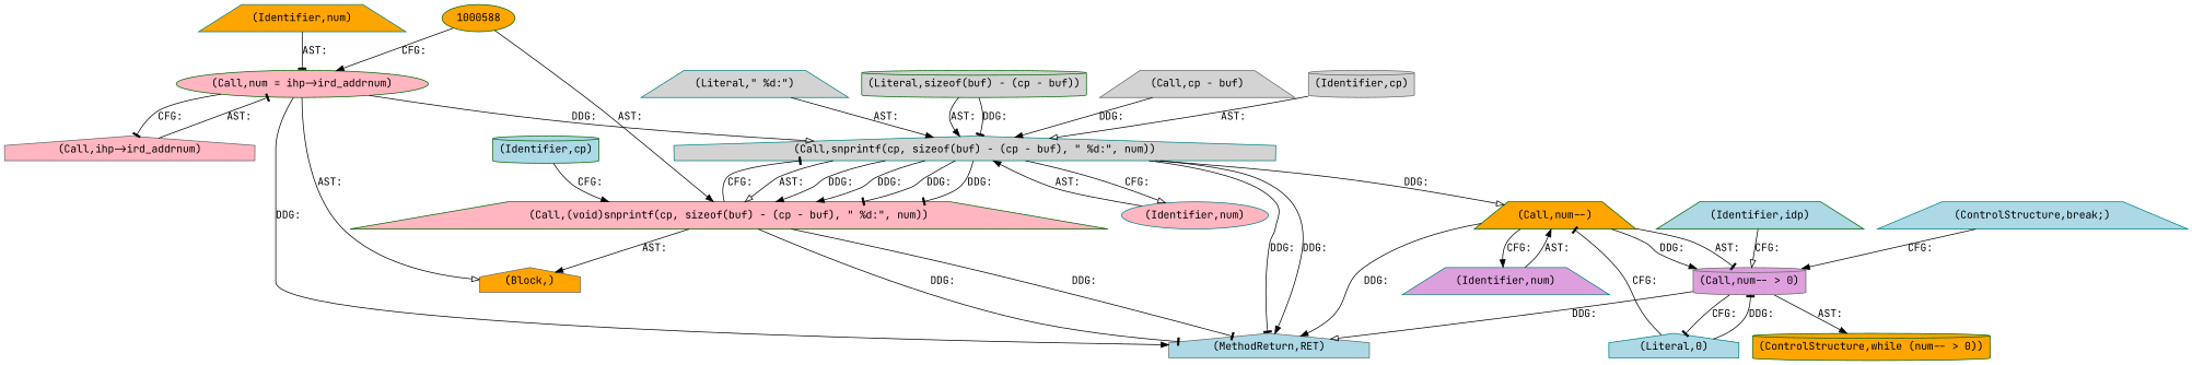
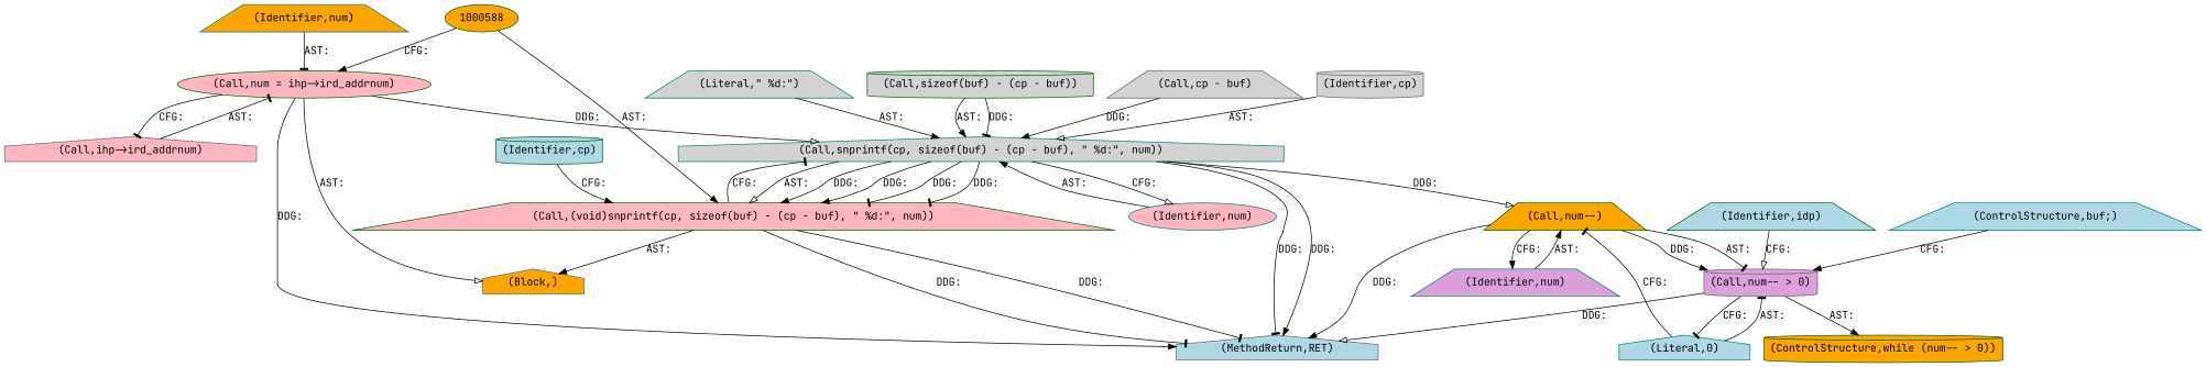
  digraph {
    fontname="JetBrains Mono"
    node [color=darkgreen fillcolor=lightgrey fontname="JetBrains Mono" shape=trapezium style=filled]
    edge [arrowhead=normal fontname="JetBrains Mono"]
    n1 [fillcolor=lightpink label="(Call,num = ihp->ird_addrnum)" shape=ellipse]
    n2 [color=teal label="(Call,snprintf(cp, sizeof(buf) - (cp - buf), \" %d:\", num))" shape=house]
    n3 [color=gray40 fillcolor=orange label="(Block,)" shape=house]
    n4 [color=gray40 fillcolor=lightpink label="(Call,ihp->ird_addrnum)" shape=house]
    n5 [color=gray40 fillcolor=lightblue label="(MethodReturn,RET)" shape=house]
    n6 [fillcolor=lightpink label="(Call,(void)snprintf(cp, sizeof(buf) - (cp - buf), \" %d:\", num))"]
    n7 [fillcolor=orange label="(Call,num--)"]
    n8 [color=teal fillcolor=lightpink label="(Identifier,num)" shape=ellipse]
    n9 [color=gray40 fillcolor=plum label="(Call,num-- > 0)" shape=cylinder]
    n10 [color=teal fillcolor=plum label="(Identifier,num)"]
    n11 [fillcolor=orange label="(ControlStructure,while (num-- > 0))" shape=cylinder]
    n12 [color=teal fillcolor=lightblue label="(Literal,0)" shape=house]
-   n13 [color=teal fillcolor=lightblue label="(ControlStructure,break;)"]
-   n14 [label="(Literal,sizeof(buf) - (cp - buf))" shape=cylinder]
+   n13 [color=teal fillcolor=lightblue label="(ControlStructure,buf;)"]
+   n14 [label="(Call,sizeof(buf) - (cp - buf))" shape=cylinder]
    n15 [fillcolor=lightblue label="(Identifier,idp)"]
    n16 [fillcolor=lightblue label="(Identifier,cp)" shape=cylinder]
    n17 [color=teal fillcolor=orange label="(Identifier,num)"]
    n18 [color=teal label="(Literal,\" %d:\")"]
    n19 [color=gray40 label="(Call,cp - buf)"]
    n20 [color=gray40 label="(Identifier,cp)" shape=cylinder]
    1000588 [fillcolor=orange shape=ellipse]
    n1 -> n2 [arrowhead=onormal label="DDG: "]
    n1 -> n3 [arrowhead=onormal label="AST: "]
    n1 -> n4 [arrowhead=tee label="CFG: "]
    n1 -> n5 [label="DDG: "]
    n2 -> n5 [arrowhead=tee label="DDG: "]
    n2 -> n5 [label="DDG: "]
    n2 -> n6 [arrowhead=onormal label="AST: "]
    n2 -> n6 [label="DDG: "]
    n2 -> n6 [label="DDG: "]
    n2 -> n6 [arrowhead=tee label="DDG: "]
    n2 -> n6 [arrowhead=tee label="DDG: "]
    n2 -> n7 [arrowhead=onormal label="DDG: "]
    n2 -> n8 [arrowhead=onormal label="CFG: "]
    n4 -> n1 [arrowhead=tee label="AST: "]
    n6 -> n2 [arrowhead=tee label="CFG: "]
    n6 -> n3 [label="AST: "]
    n6 -> n5 [arrowhead=tee label="DDG: "]
    n6 -> n5 [arrowhead=tee label="DDG: "]
    n7 -> n5 [label="DDG: "]
    n7 -> n9 [arrowhead=tee label="AST: "]
    n7 -> n9 [label="DDG: "]
    n7 -> n10 [label="CFG: "]
    n8 -> n2 [label="AST: "]
    n9 -> n5 [arrowhead=onormal label="DDG: "]
    n9 -> n11 [label="AST: "]
    n9 -> n12 [arrowhead=tee label="CFG: "]
    n10 -> n7 [label="AST: "]
    n12 -> n7 [arrowhead=tee label="CFG: "]
-   n12 -> n9 [arrowhead=tee label="DDG: "]
+   n12 -> n9 [arrowhead=tee label="AST: "]
    n13 -> n9 [label="CFG: "]
    n14 -> n2 [label="AST: "]
    n14 -> n2 [arrowhead=tee label="DDG: "]
    n15 -> n9 [arrowhead=onormal label="CFG: "]
    n16 -> n6 [label="CFG: "]
    n17 -> n1 [arrowhead=tee label="AST: "]
    n18 -> n2 [label="AST: "]
    n19 -> n2 [label="DDG: "]
    n20 -> n2 [arrowhead=onormal label="AST: "]
    1000588 -> n1 [label="CFG: "]
    1000588 -> n6 [label="AST: "]
  }
